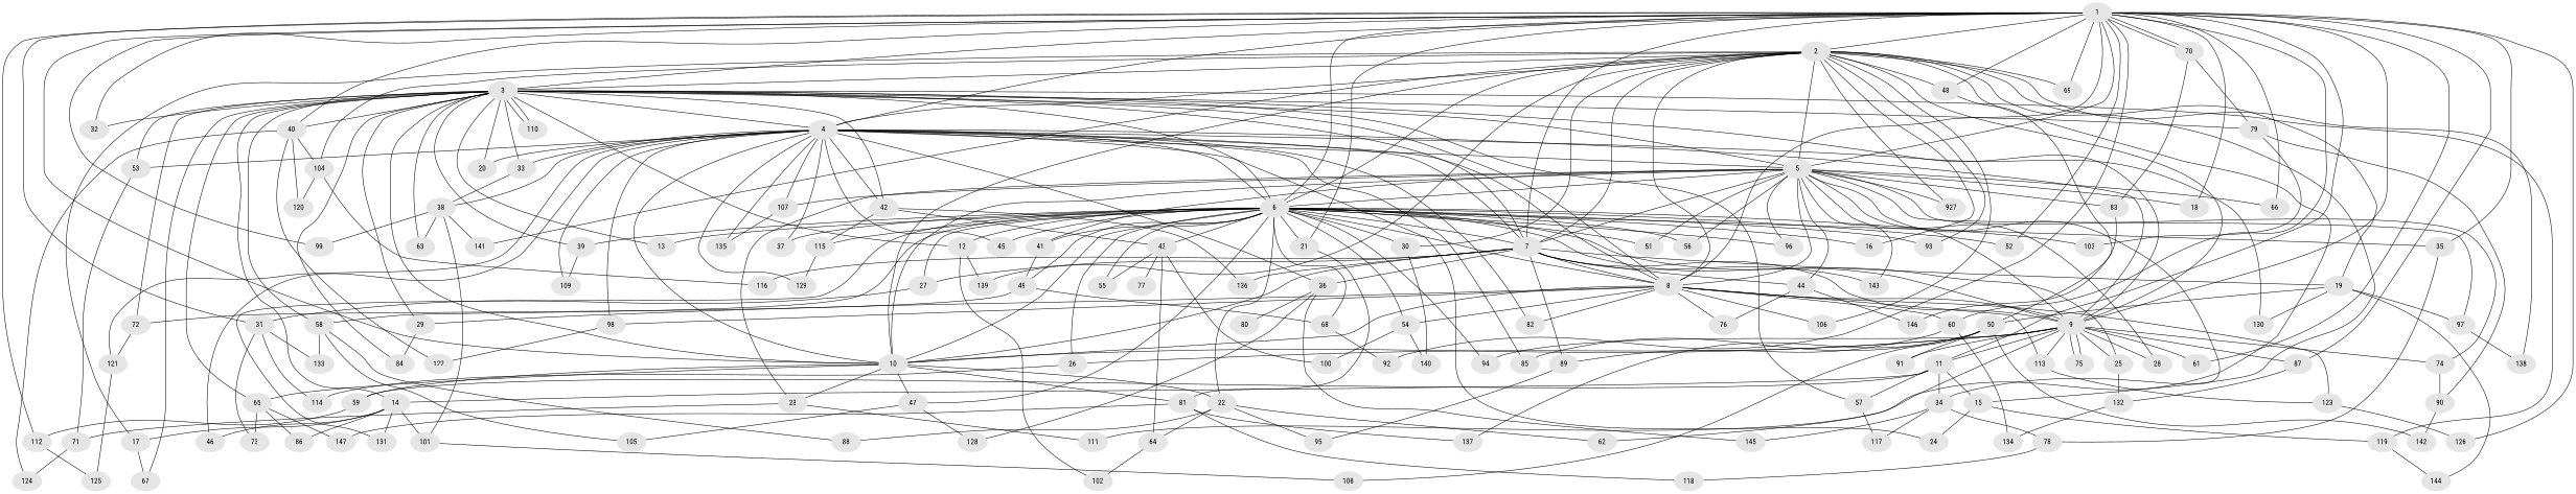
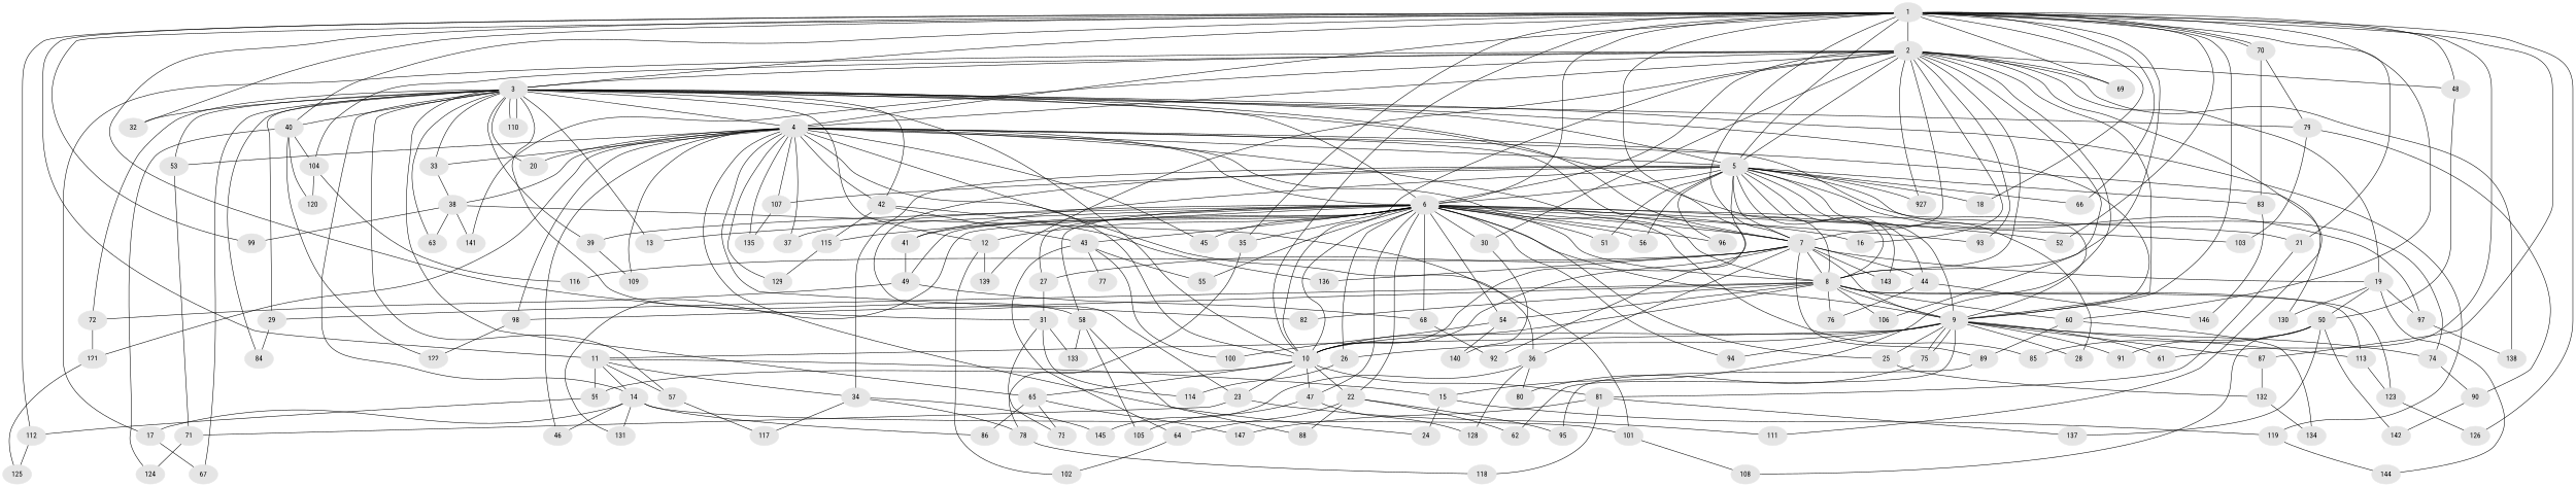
  graph {
    fontname="Roboto Condensed"
    node [color=gray90 fontname="Roboto Condensed" style=filled]
    edge [fontname="Roboto Condensed"]
    1
    2
    3
    4
    5
    6
    7
    8
    9
    10
    11
    18
    21
    31
    32
    35
    40
    48
    52
    60
    61
    66
    69
    70
    87
    92
    99
    112
    126
    15
    16
    17
    19
    30
    93
    104
    106
    111
    n39 [label=927]
    138
    139
    141
    12
    13
    14
    20
    29
    33
    39
    42
    53
    57
    58
    63
    65
    67
    72
    79
    84
    110
    119
    24
    36
    37
    38
    45
    46
    82
    85
    98
    107
    109
    121
    129
    130
    135
    23
    28
    34
    41
    44
    51
    56
    74
    83
    96
    97
    143
    22
    25
    26
    27
    43
    47
    49
    54
    55
    68
    94
    103
    115
    131
    89
    116
    136
    76
    113
    123
    62
    75
    91
    59
    81
    114
    73
    133
    78
    120
    122
    124
    50
    134
    132
    125
    144
    140
    102
    86
    101
    71
    117
    88
    105
    147
    90
    145
    80
    128
    146
    64
    95
    77
    100
    137
    118
    108
    142
    1 -- 2
    1 -- 3
    1 -- 4
    1 -- 5
    1 -- 6
    1 -- 7
    1 -- 8
    1 -- 9
    1 -- 10
    1 -- 11
    1 -- 18
    1 -- 21
    1 -- 31
    1 -- 32
    1 -- 35
    1 -- 40
    1 -- 48
    1 -- 52
    1 -- 60
    1 -- 61
    1 -- 66
    1 -- 69
    1 -- 70
    1 -- 70
    1 -- 87
    1 -- 92
    1 -- 99
    1 -- 112
    1 -- 126
    2 -- 3
    2 -- 4
    2 -- 5
    2 -- 6
    2 -- 7
    2 -- 8
    2 -- 9
    2 -- 10
    2 -- 48
    2 -- 69
    2 -- 15
    2 -- 16
    2 -- 17
    2 -- 19
    2 -- 30
    2 -- 93
    2 -- 104
    2 -- 106
    2 -- 111
    2 -- n39
    2 -- 138
    2 -- 139
    2 -- 141
    3 -- 4
    3 -- 5
    3 -- 6
    3 -- 7
    3 -- 8
    3 -- 9
    3 -- 10
    3 -- 32
    3 -- 40
    3 -- 12
    3 -- 13
    3 -- 14
    3 -- 20
    3 -- 29
    3 -- 33
    3 -- 39
    3 -- 42
    3 -- 53
    3 -- 57
    3 -- 58
    3 -- 63
    3 -- 65
    3 -- 67
    3 -- 72
    3 -- 79
    3 -- 84
    3 -- 110
    3 -- 110
    3 -- 119
    4 -- 5
    4 -- 6
    4 -- 7
    4 -- 8
    4 -- 9
    4 -- 10
    4 -- 20
    4 -- 33
    4 -- 42
    4 -- 53
    4 -- 24
    4 -- 36
    4 -- 37
    4 -- 38
    4 -- 45
    4 -- 46
    4 -- 82
    4 -- 85
    4 -- 98
    4 -- 107
    4 -- 109
    4 -- 121
    4 -- 129
    4 -- 130
    4 -- 135
    5 -- 6
    5 -- 7
    5 -- 8
    5 -- 9
    5 -- 10
    5 -- 18
    5 -- 66
    5 -- n39
    5 -- 107
    5 -- 23
    5 -- 28
    5 -- 34
    5 -- 41
    5 -- 44
    5 -- 51
    5 -- 56
    5 -- 74
    5 -- 83
    5 -- 96
    5 -- 97
    5 -- 143
    6 -- 7
    6 -- 8
    6 -- 9
    6 -- 10
    6 -- 21
    6 -- 35
    6 -- 52
    6 -- 16
    6 -- 30
    6 -- 93
    6 -- 12
    6 -- 13
    6 -- 39
    6 -- 58
    6 -- 37
    6 -- 45
    6 -- 41
    6 -- 51
    6 -- 56
    6 -- 96
    6 -- 22
    6 -- 25
    6 -- 26
    6 -- 27
    6 -- 43
    6 -- 47
    6 -- 49
    6 -- 54
    6 -- 55
    6 -- 68
    6 -- 94
    6 -- 103
    6 -- 115
    6 -- 131
    7 -- 8
    7 -- 9
    7 -- 10
    7 -- 19
    7 -- 36
    7 -- 44
    7 -- 143
    7 -- 27
    7 -- 89
    7 -- 116
    7 -- 136
    8 -- 9
    8 -- 10
    8 -- 60
    8 -- 106
    8 -- 29
    8 -- 82
    8 -- 98
    8 -- 54
    8 -- 76
    8 -- 113
    8 -- 123
    9 -- 10
    9 -- 11
    9 -- 61
    9 -- 87
    9 -- 28
    9 -- 74
    9 -- 25
    9 -- 26
    9 -- 94
    9 -- 113
    9 -- 62
    9 -- 75
    9 -- 75
    9 -- 91
    10 -- 65
    10 -- 23
    10 -- 22
    10 -- 47
    10 -- 59
    10 -- 81
    11 -- 15
    11 -- 14
    11 -- 57
    11 -- 34
    11 -- 59
    21 -- 81
    31 -- 114
    31 -- 73
    31 -- 133
    35 -- 78
    40 -- 104
    40 -- 120
    40 -- 122
    40 -- 124
    48 -- 50
    60 -- 89
    60 -- 134
    70 -- 79
    70 -- 83
    87 -- 132
    112 -- 125
    15 -- 119
    15 -- 24
    17 -- 67
    19 -- 130
    19 -- 97
    19 -- 50
    19 -- 144
    30 -- 140
    104 -- 116
    104 -- 120
    12 -- 139
    12 -- 102
    14 -- 17
    14 -- 46
    14 -- 131
    14 -- 86
    14 -- 101
    29 -- 84
    33 -- 38
    39 -- 109
    42 -- 43
    42 -- 115
    42 -- 136
    53 -- 71
    57 -- 117
    58 -- 133
    58 -- 88
    58 -- 105
    65 -- 73
    65 -- 86
    65 -- 147
    72 -- 121
    79 -- 103
    79 -- 90
    119 -- 144
    36 -- 145
    36 -- 80
    36 -- 128
    38 -- 99
    38 -- 141
    38 -- 63
    38 -- 101
    98 -- 122
    107 -- 135
    121 -- 125
    23 -- 111
    23 -- 71
    34 -- 78
    34 -- 117
    34 -- 145
    41 -- 49
    44 -- 76
    44 -- 146
    74 -- 90
    83 -- 146
    97 -- 138
    22 -- 62
    22 -- 88
    22 -- 64
    22 -- 95
    25 -- 132
    26 -- 114
    27 -- 31
    43 -- 55
    43 -- 64
    43 -- 77
    43 -- 100
    47 -- 105
    47 -- 128
    49 -- 72
    49 -- 68
    54 -- 140
    54 -- 100
    68 -- 92
    115 -- 129
    89 -- 95
    113 -- 123
    123 -- 126
+   75 -- 80
    59 -- 112
    81 -- 147
    81 -- 137
    81 -- 118
    78 -- 118
    50 -- 85
    50 -- 91
    50 -- 137
    50 -- 108
    50 -- 142
    132 -- 134
    101 -- 108
    71 -- 124
    90 -- 142
    64 -- 102
  }
